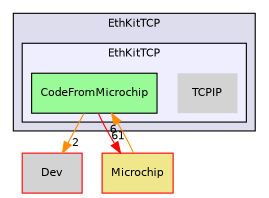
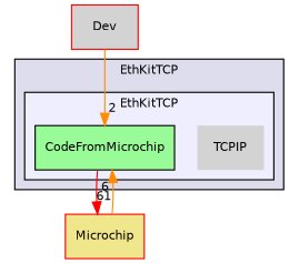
  digraph {
    compound=true
    node [color=red fillcolor=lightgrey fontname=Helvetica fontsize=10 shape=box style=filled]
    edge [color=darkorange labeldistance=1.5 labelfontname=Helvetica labelfontsize=10]
    n1 [label=TCPIP shape=plaintext]
    n2 [color=black fillcolor=palegreen label=CodeFromMicrochip]
    n3 [label=Dev]
    n4 [fillcolor=khaki label=Microchip]
    subgraph cluster_1 {
      bgcolor="#ddddee"
      fontname=Helvetica
      fontsize=10
      label=EthKitTCP
      pencolor=black
      subgraph cluster_2 {
        bgcolor="#eeeeff"
        fontname=Helvetica
        fontsize=10
        label=EthKitTCP
        pencolor=black
        n1
        n2
      }
    }
-   n2 -> n3 [headlabel=2]
+   n3 -> n2 [headlabel=2]
    n2 -> n4 [color=red headlabel=61]
    n4 -> n2 [headlabel=6]
  }
